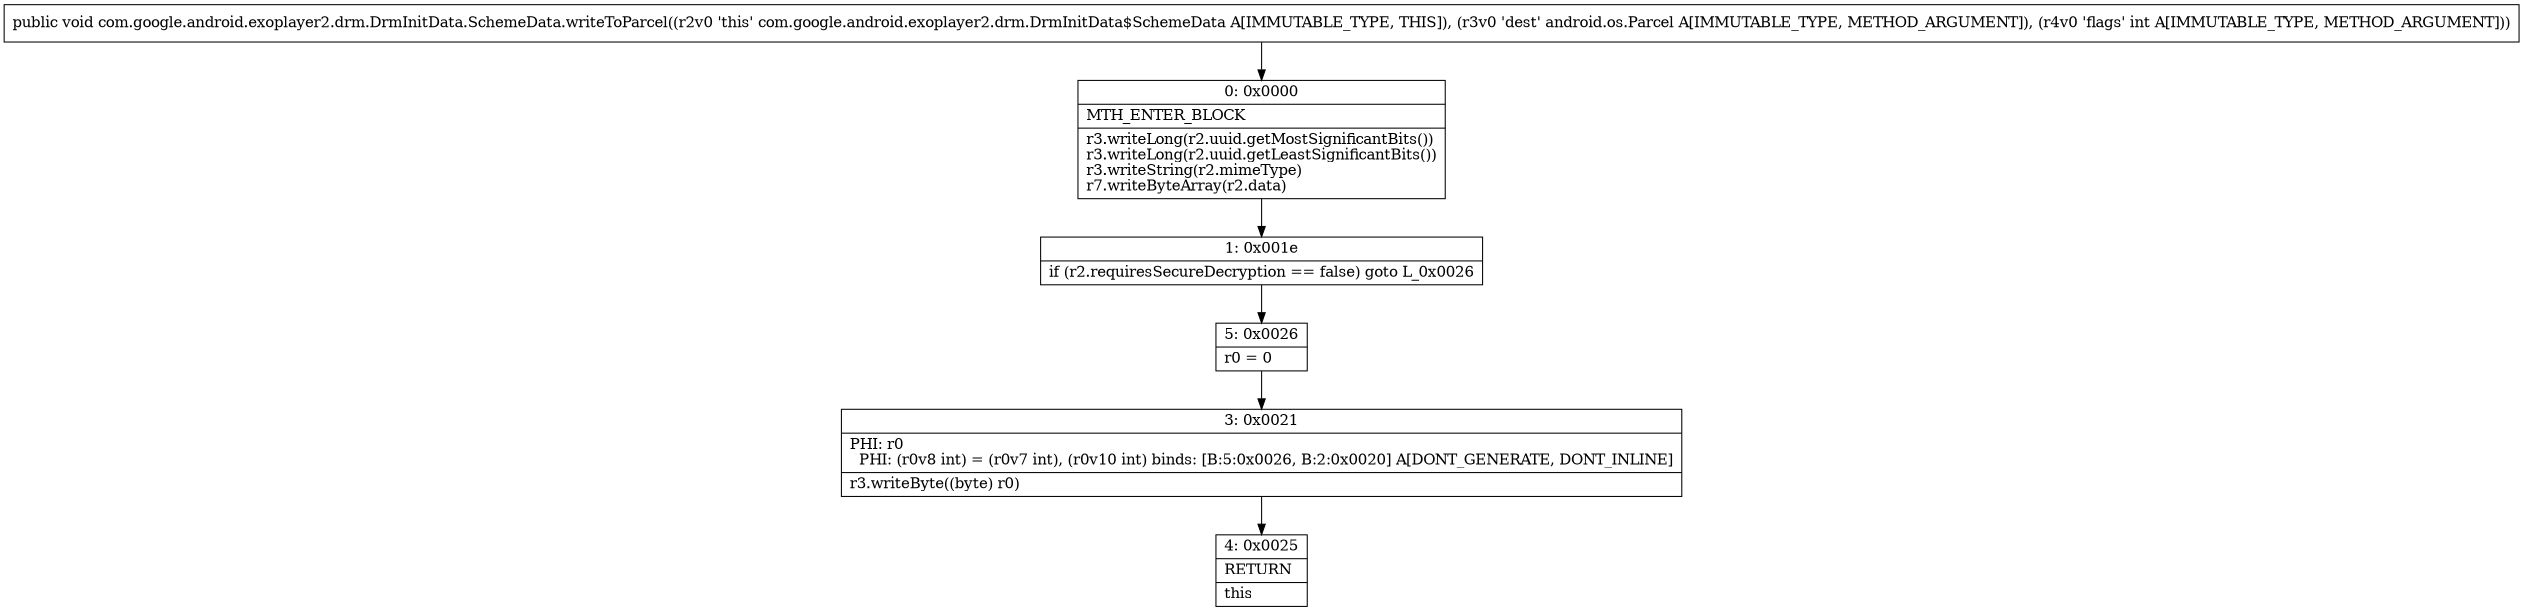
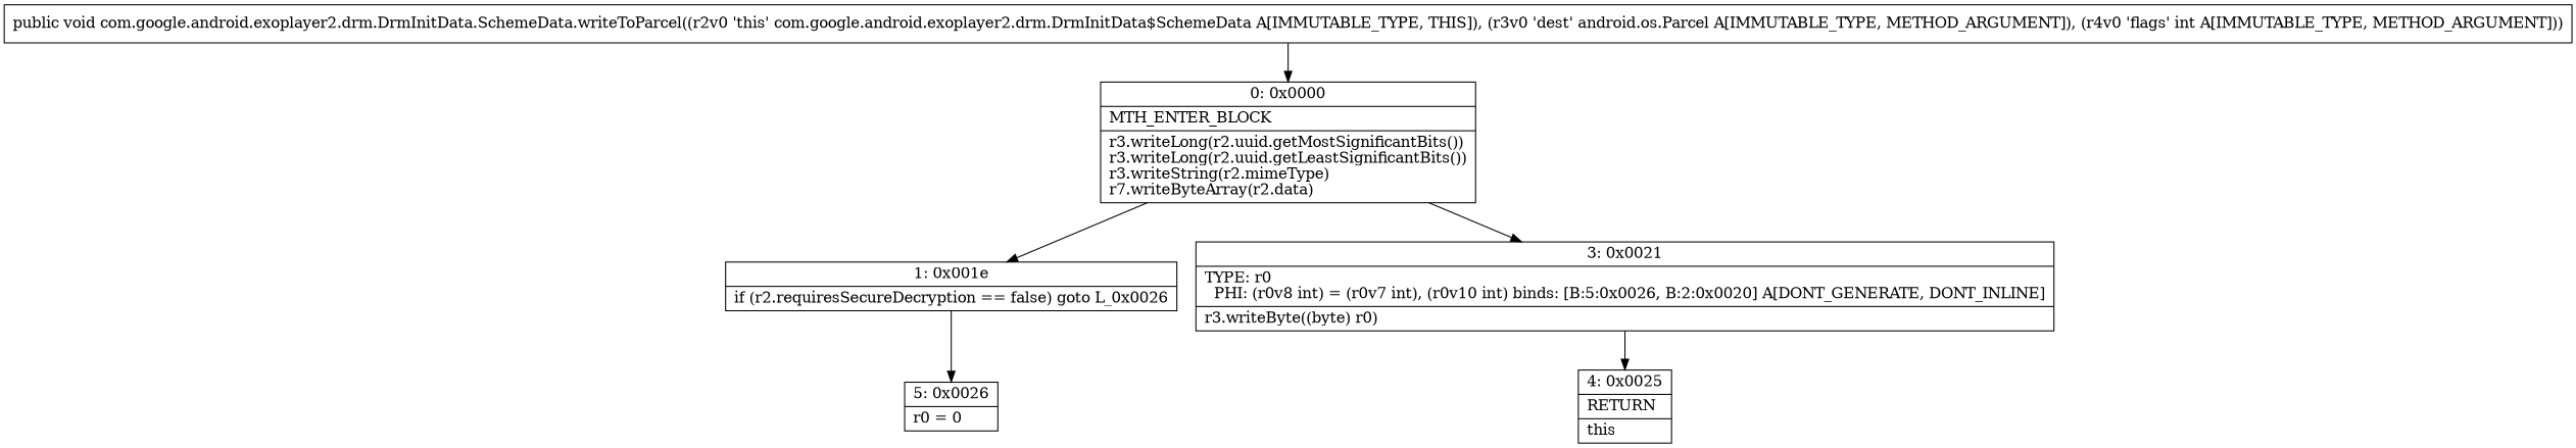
  digraph {
    node [shape=record]
    n1 [label="{0\:\ 0x0000|MTH_ENTER_BLOCK\l|r3.writeLong(r2.uuid.getMostSignificantBits())\lr3.writeLong(r2.uuid.getLeastSignificantBits())\lr3.writeString(r2.mimeType)\lr7.writeByteArray(r2.data)\l}"]
    n2 [label="{1\:\ 0x001e|if (r2.requiresSecureDecryption == false) goto L_0x0026\l}"]
    n3 [label="{5\:\ 0x0026|r0 = 0\l}"]
-   n4 [label="{3\:\ 0x0021|PHI: r0 \l  PHI: (r0v8 int) = (r0v7 int), (r0v10 int) binds: [B:5:0x0026, B:2:0x0020] A[DONT_GENERATE, DONT_INLINE]\l|r3.writeByte((byte) r0)\l}"]
+   n4 [label="{3\:\ 0x0021|TYPE: r0 \l  PHI: (r0v8 int) = (r0v7 int), (r0v10 int) binds: [B:5:0x0026, B:2:0x0020] A[DONT_GENERATE, DONT_INLINE]\l|r3.writeByte((byte) r0)\l}"]
    n5 [label="{4\:\ 0x0025|RETURN\l|this\l}"]
    n6 [label="{public void com.google.android.exoplayer2.drm.DrmInitData.SchemeData.writeToParcel((r2v0 'this' com.google.android.exoplayer2.drm.DrmInitData$SchemeData A[IMMUTABLE_TYPE, THIS]), (r3v0 'dest' android.os.Parcel A[IMMUTABLE_TYPE, METHOD_ARGUMENT]), (r4v0 'flags' int A[IMMUTABLE_TYPE, METHOD_ARGUMENT])) }"]
    n1 -> n2
    n2 -> n3
-   n3 -> n4
+   n1 -> n4
    n4 -> n5
    n6 -> n1
  }
